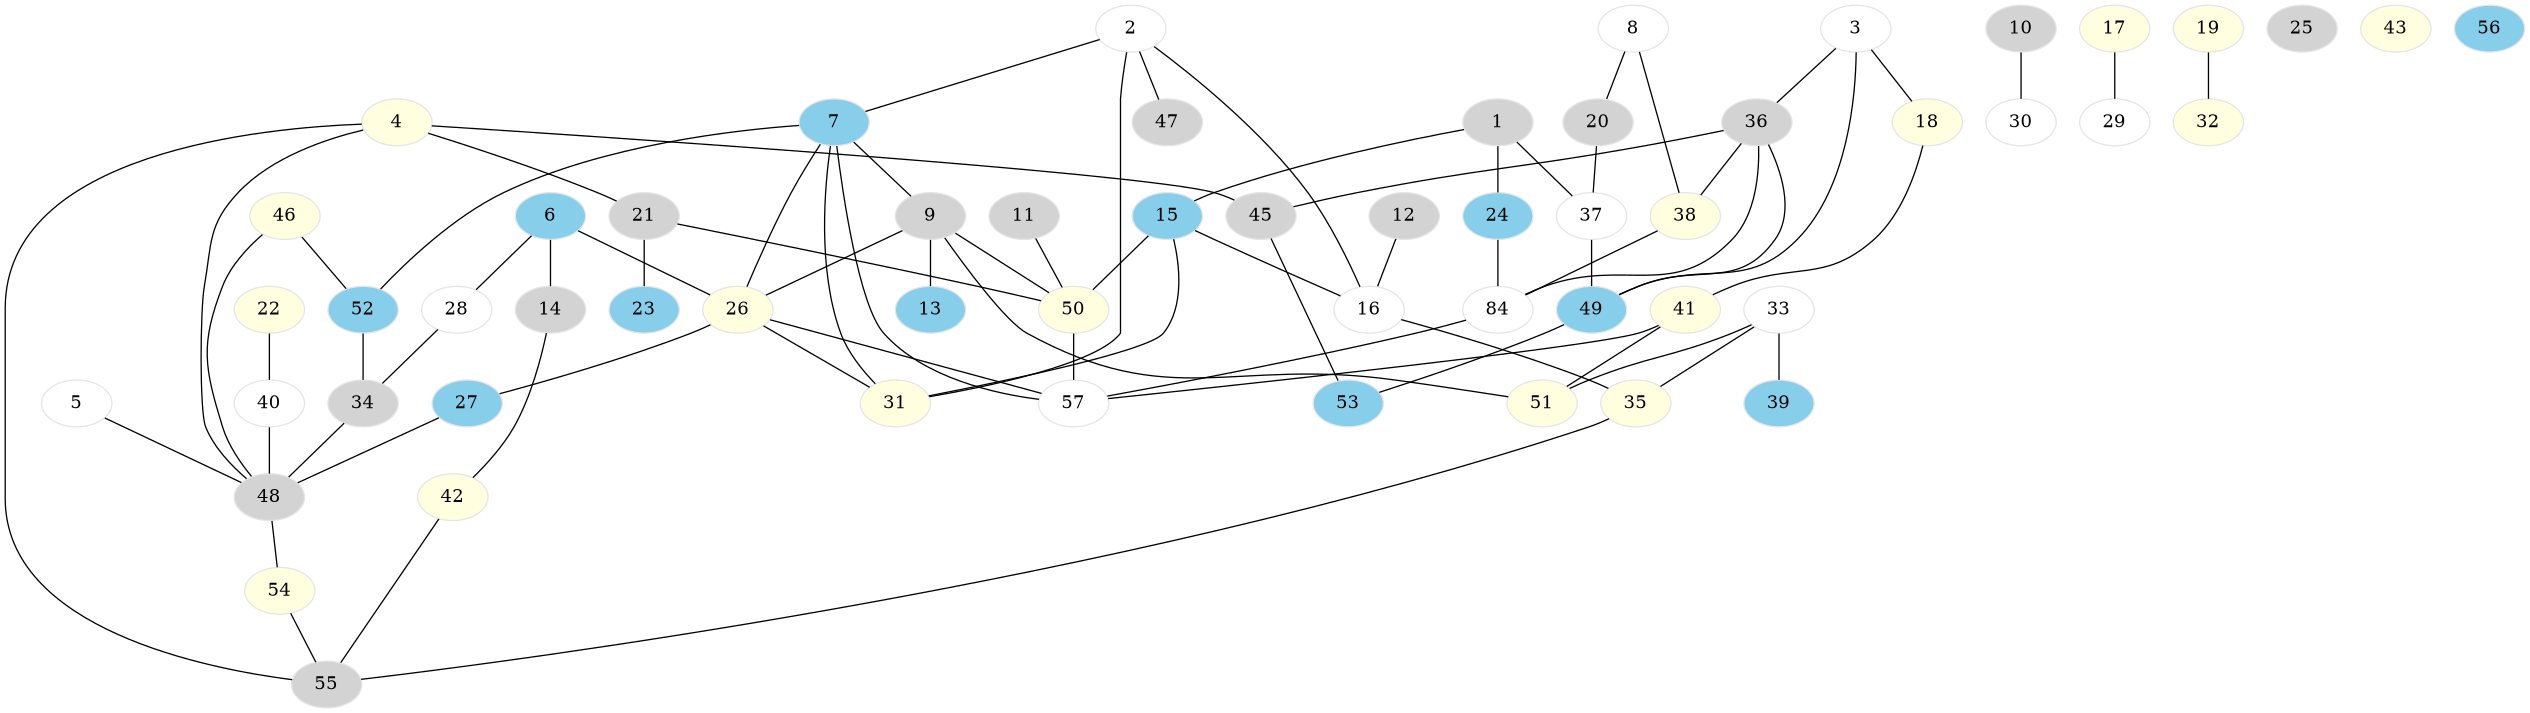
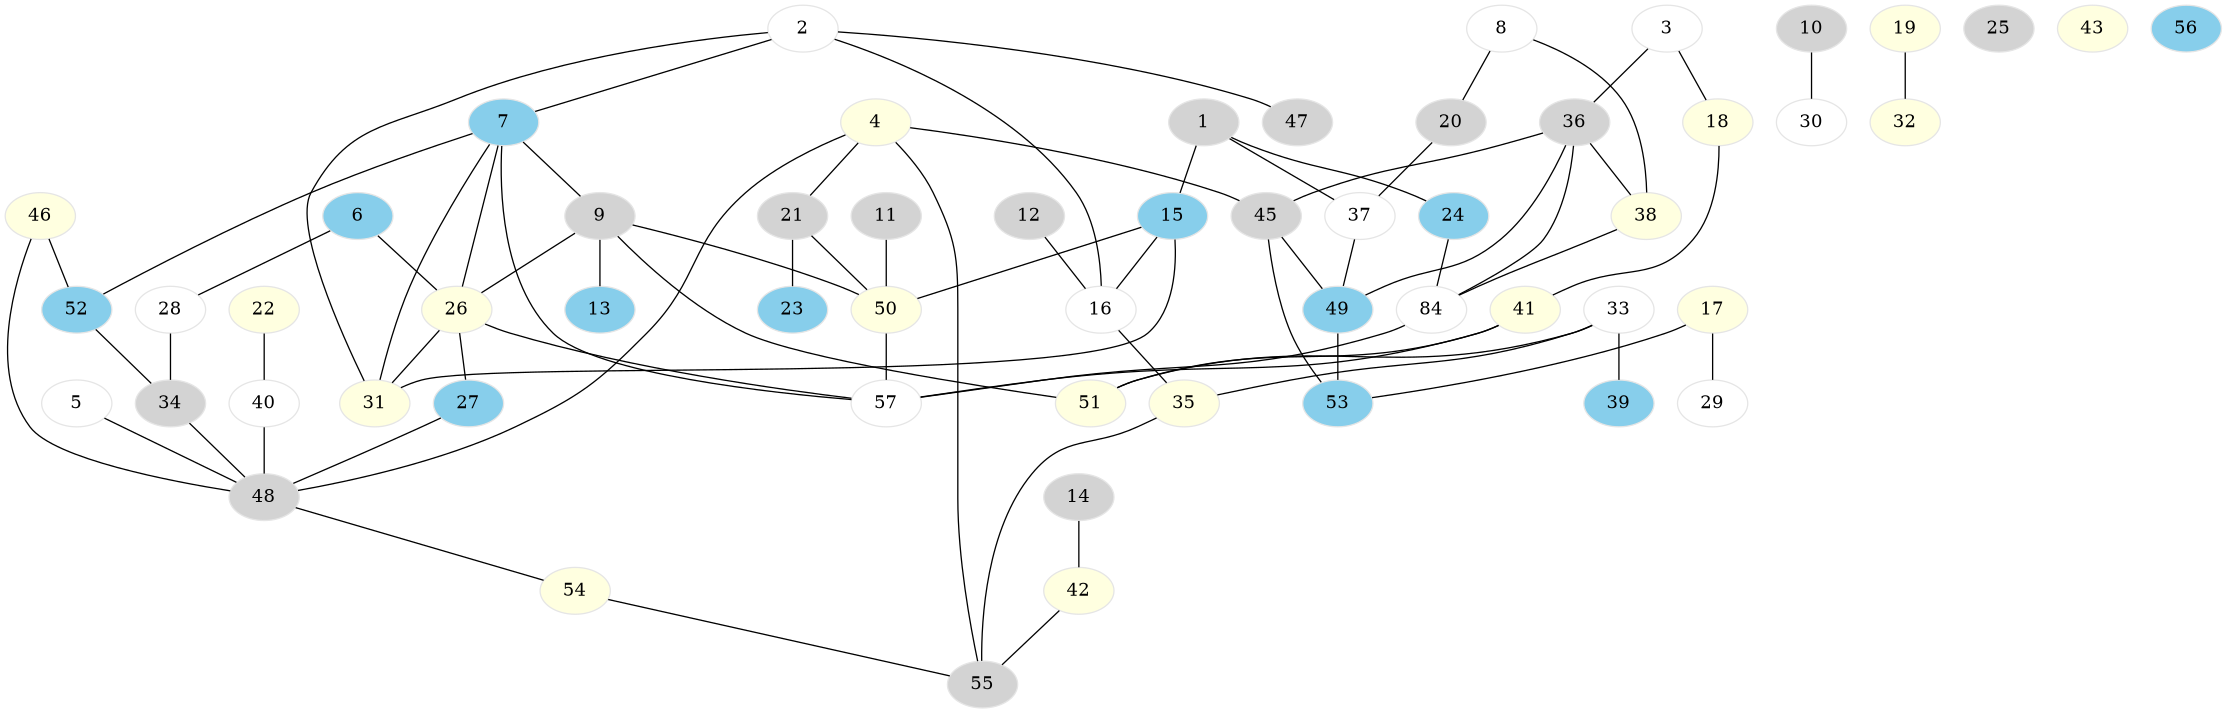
  graph {
    node [color=gray90 fillcolor=lightyellow style=filled]
    1 [fillcolor=lightgrey]
    15 [fillcolor=skyblue]
    24 [fillcolor=skyblue]
    37 [fillcolor=white]
    16 [fillcolor=white]
    31
    50
    n8 [fillcolor=white label=84]
    49 [fillcolor=skyblue]
    2 [fillcolor=white]
    7 [fillcolor=skyblue]
    47 [fillcolor=lightgrey]
    26
    9 [fillcolor=lightgrey]
    52 [fillcolor=skyblue]
    57 [fillcolor=white]
    35
    3 [fillcolor=white]
    18
    36 [fillcolor=lightgrey]
    41
    45 [fillcolor=lightgrey]
    38
    53 [fillcolor=skyblue]
    21 [fillcolor=lightgrey]
    4
    48 [fillcolor=lightgrey]
    55 [fillcolor=lightgrey]
    23 [fillcolor=skyblue]
    54
    5 [fillcolor=white]
    6 [fillcolor=skyblue]
    14 [fillcolor=lightgrey]
    28 [fillcolor=white]
    42
    27 [fillcolor=skyblue]
    40 [fillcolor=white]
    13 [fillcolor=skyblue]
    51
    34 [fillcolor=lightgrey]
    8 [fillcolor=white]
    20 [fillcolor=lightgrey]
    10 [fillcolor=lightgrey]
    30 [fillcolor=white]
    11 [fillcolor=lightgrey]
    12 [fillcolor=lightgrey]
    29 [fillcolor=white]
    17
    33 [fillcolor=white]
    39 [fillcolor=skyblue]
    19
    32
    22
    25 [fillcolor=lightgrey]
    43
    46
    56 [fillcolor=skyblue]
    1 -- 15
    1 -- 24
    1 -- 37
    15 -- 16
    15 -- 31
    15 -- 50
    24 -- n8
    37 -- 49
    16 -- 35
    50 -- 57
    n8 -- 57
    49 -- 53
    2 -- 16
    2 -- 31
    2 -- 7
    2 -- 47
    7 -- 31
    7 -- 26
    7 -- 9
    7 -- 52
    7 -- 57
    26 -- 31
    26 -- 57
    26 -- 27
    9 -- 50
    9 -- 26
    9 -- 13
    9 -- 51
    52 -- 34
    35 -- 55
-   3 -- 49
+   45 -- 49
    3 -- 18
    3 -- 36
    18 -- 41
    36 -- n8
    36 -- 49
    36 -- 45
    36 -- 38
    41 -- 57
    41 -- 51
    45 -- 53
    38 -- n8
    21 -- 50
    21 -- 23
    4 -- 45
    4 -- 21
    4 -- 48
    4 -- 55
    48 -- 54
    54 -- 55
    5 -- 48
    6 -- 26
-   6 -- 14
    6 -- 28
    14 -- 42
    28 -- 34
    42 -- 55
    27 -- 48
    40 -- 48
    34 -- 48
    8 -- 38
    8 -- 20
    20 -- 37
    10 -- 30
    11 -- 50
    12 -- 16
+   17 -- 53
    17 -- 29
    33 -- 35
    33 -- 51
    33 -- 39
    19 -- 32
    22 -- 40
    46 -- 52
    46 -- 48
  }
